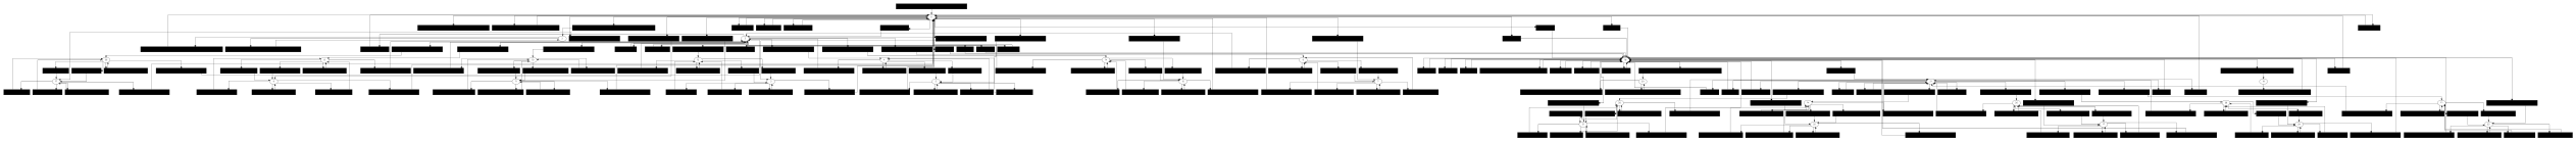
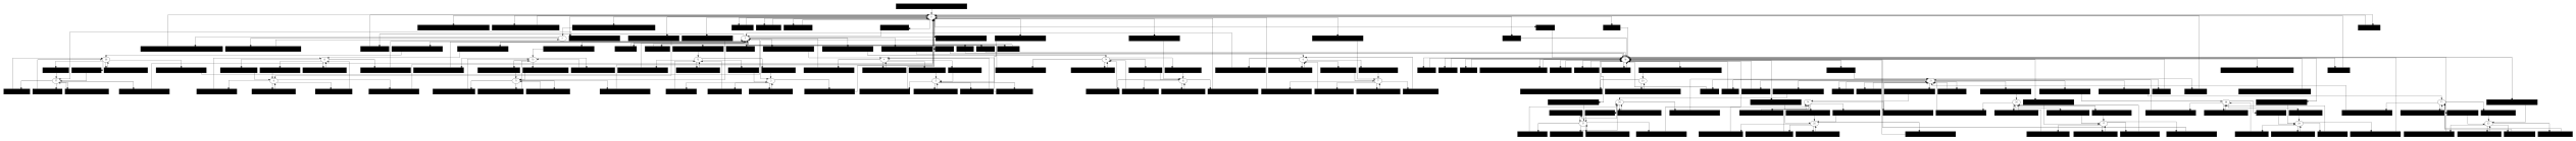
  digraph {
    fontname=Montserrat
    rankdir=TB
    splines=ortho
    node [fillcolor="#000000" fontcolor="#000000" fontname=Montserrat shape=box style=filled]
    edge [fontname=Montserrat]
    n1 [label="'mouseover' on '#131-125'='svg'][1]/*[name()='g'][1]/*[name()='rect'][1])"]
    0 [fillcolor="" fontcolor="" shape="" style=""]
    n3 [label="'click' on '#svgM rect.legendSquare'='svg'][1]/*[name()='rect'][1])"]
    n4 [label="'mouseover' on '#svgS g circle.dot'='svg'][1]/*[name()='g'][1]/*[name()='circle'][1])"]
    n5 [label="'click' on '#all-only'"]
    n6 [label="'change' on '#all-only'"]
    n7 [label="'click' on '#list-area input'"]
    n8 [label="'click' on '#list-area input'"]
    n9 [label="'mouseover' on '#list-area table tbody tr td.atd'"]
    n10 [label="'mouseover' on '#list-area table tbody tr td.atd'"]
    n11 [label="'mouseover' on '#list-area table tbody tr td.atd'"]
    n12 [label="'mouseover' on '#list-area table tbody tr td.atd'"]
    n13 [label="'mouseover' on '#list-area table tbody tr td.atd'"]
    n14 [label="'mouseover' on '#list-area table tbody tr td.atd'"]
    n15 [label="'mouseover' on '#list-area table tbody tr td.atd'"]
    n16 [label="'click' on '#cancdis'"]
    n17 [label="'click' on '#t5d1'"]
    n18 [label="'click' on '#t5d2'"]
    n19 [label="'click' on '#t5s'"]
    2 [fillcolor="" fontcolor="" shape="" style=""]
    3 [fillcolor="" fontcolor="" shape="" style=""]
    5 [fillcolor="" fontcolor="" shape="" style=""]
    7 [fillcolor="" fontcolor="" shape="" style=""]
    9 [fillcolor="" fontcolor="" shape="" style=""]
    11 [fillcolor="" fontcolor="" shape="" style=""]
    13 [fillcolor="" fontcolor="" shape="" style=""]
    15 [fillcolor="" fontcolor="" shape="" style=""]
    17 [fillcolor="" fontcolor="" shape="" style=""]
    18 [fillcolor="" fontcolor="" shape="" style=""]
    n30 [label="'mouseout' on '#131-125'='svg'][1]/*[name()='g'][1]/*[name()='rect'][1])"]
    n31 [label="'mouseout' on '#svgS g circle.dot'='svg'][1]/*[name()='g'][1]/*[name()='circle'][1])"]
    n32 [label="'click' on '#svgS g circle.dot'='svg'][1]/*[name()='g'][1]/*[name()='circle'][1])"]
    n33 [label="'click' on '#all-only'"]
    n34 [label="'change' on '#all-only'"]
    n35 [label="'click' on '#list-area input'"]
    n36 [label="'click' on '#list-area input'"]
    n37 [label="'mouseover' on '#list-area table tbody tr td.atd'"]
    n38 [label="'mouseover' on '#list-area table tbody tr td.atd'"]
    n39 [label="'mouseover' on '#list-area table tbody tr td.atd'"]
    n40 [label="'mouseover' on '#list-area table tbody tr td.atd'"]
    n41 [label="'mouseover' on '#list-area table tbody tr td.atd'"]
    n42 [label="'mouseover' on '#list-area table tbody tr td.atd'"]
    n43 [label="'mouseover' on '#list-area table tbody tr td.atd'"]
    n44 [label="'click' on '#cancdis'"]
    n45 [label="'click' on '#t5d1'"]
    n46 [label="'click' on '#t5d2'"]
    n47 [label="'click' on '#t5s'"]
    4 [fillcolor="" fontcolor="" shape="" style=""]
    6 [fillcolor="" fontcolor="" shape="" style=""]
    8 [fillcolor="" fontcolor="" shape="" style=""]
    10 [fillcolor="" fontcolor="" shape="" style=""]
    12 [fillcolor="" fontcolor="" shape="" style=""]
    14 [fillcolor="" fontcolor="" shape="" style=""]
    n54 [label=66 fillcolor="" fontcolor="" shape="" style=""]
    n55 [label="'mouseout' on '#list-area table tbody tr td.atd'"]
    n56 [label="'click' on '#list-area table tbody tr td.atd'"]
    n57 [label="'click' on '#breast neoplasms '"]
    n58 [label="'change' on '#breast neoplasms '"]
    n59 [label="'mouseout' on '#list-area table tbody tr td.atd'"]
    n60 [label="'click' on '#list-area table tbody tr td.atd'"]
    n61 [label="'click' on '#carcinoma renal cell '"]
    n62 [label="'change' on '#carcinoma renal cell '"]
    n63 [label="'mouseout' on '#list-area table tbody tr td.atd'"]
    n64 [label="'click' on '#list-area table tbody tr td.atd'"]
    n65 [label="'click' on '#colorectal neoplasms '"]
    n66 [label="'change' on '#colorectal neoplasms '"]
    n67 [label="'mouseout' on '#list-area table tbody tr td.atd'"]
    n68 [label="'click' on '#list-area table tbody tr td.atd'"]
    n69 [label="'click' on '#head and neck neoplasms '"]
    n70 [label="'change' on '#head and neck neoplasms '"]
    n71 [label="'mouseout' on '#list-area table tbody tr td.atd'"]
    n72 [label="'click' on '#list-area table tbody tr td.atd'"]
    n73 [label="'click' on '#leukemia b-cell '"]
    n74 [label="'change' on '#leukemia b-cell '"]
    n75 [label="'mouseout' on '#list-area table tbody tr td.atd'"]
    n76 [label="'click' on '#list-area table tbody tr td.atd'"]
    n77 [label="'click' on '#leukemia myeloid '"]
    n78 [label="'change' on '#leukemia myeloid '"]
    n79 [label="'mouseout' on '#list-area table tbody tr td.atd'"]
    n80 [label="'click' on '#list-area table tbody tr td.atd'"]
    n81 [label="'click' on '#lymphoma '"]
    n82 [label="'change' on '#lymphoma '"]
    n83 [label="'mouseover' on '#718-629'='svg'][1]/*[name()='g'][1]/*[name()='rect'][1])"]
    n84 [label="'click' on '#svgM rect.legendSquare'='svg'][1]/*[name()='rect'][1])"]
    n85 [label="'mouseover' on '#svgS g circle.dot'='svg'][1]/*[name()='g'][1]/*[name()='circle'][1])"]
    n86 [label="'click' on '#all-only'"]
    n87 [label="'change' on '#all-only'"]
    n88 [label="'click' on '#list-area input'"]
    n89 [label="'click' on '#list-area input'"]
    n90 [label="'mouseover' on '#list-area table tbody tr td.atd'"]
    n91 [label="'mouseover' on '#list-area table tbody tr td.atd'"]
    n92 [label="'mouseover' on '#list-area table tbody tr td.atd'"]
    n93 [label="'mouseover' on '#list-area table tbody tr td.atd'"]
    n94 [label="'mouseover' on '#list-area table tbody tr td.atd'"]
    n95 [label="'click' on '#cancdis'"]
    n96 [label="'click' on '#t5d1'"]
    n97 [label="'click' on '#t5d2'"]
    n98 [label="'click' on '#t5s'"]
-   19 [fillcolor="" fontcolor="" shape="" style=""]
    20 [fillcolor="" fontcolor="" shape="" style=""]
    21 [fillcolor="" fontcolor="" shape="" style=""]
    23 [fillcolor="" fontcolor="" shape="" style=""]
    25 [fillcolor="" fontcolor="" shape="" style=""]
    27 [fillcolor="" fontcolor="" shape="" style=""]
    29 [fillcolor="" fontcolor="" shape="" style=""]
    31 [fillcolor="" fontcolor="" shape="" style=""]
    n107 [label="'mouseout' on '#list-area table tbody tr td.atd'"]
    n108 [label="'click' on '#list-area table tbody tr td.atd'"]
    n109 [label="'click' on '#breast neoplasms '"]
    n110 [label="'change' on '#breast neoplasms '"]
    n111 [label="'mouseout' on '#list-area table tbody tr td.atd'"]
    n112 [label="'click' on '#list-area table tbody tr td.atd'"]
    n113 [label="'click' on '#carcinoma renal cell '"]
    n114 [label="'change' on '#carcinoma renal cell '"]
    n115 [label="'mouseout' on '#list-area table tbody tr td.atd'"]
    n116 [label="'click' on '#list-area table tbody tr td.atd'"]
    n117 [label="'click' on '#colorectal neoplasms '"]
    n118 [label="'change' on '#colorectal neoplasms '"]
    n119 [label="'mouseout' on '#list-area table tbody tr td.atd'"]
    n120 [label="'click' on '#list-area table tbody tr td.atd'"]
    n121 [label="'click' on '#head and neck neoplasms '"]
    n122 [label="'change' on '#head and neck neoplasms '"]
    n123 [label="'mouseout' on '#list-area table tbody tr td.atd'"]
    n124 [label="'click' on '#list-area table tbody tr td.atd'"]
    n125 [label="'click' on '#leukemia b-cell '"]
    n126 [label="'change' on '#leukemia b-cell '"]
    n127 [label="'mouseout' on '#list-area table tbody tr td.atd'"]
    n128 [label="'click' on '#list-area table tbody tr td.atd'"]
    n129 [label="'click' on '#leukemia myeloid '"]
    n130 [label="'change' on '#leukemia myeloid '"]
    n131 [label="'mouseout' on '#list-area table tbody tr td.atd'"]
    n132 [label="'click' on '#list-area table tbody tr td.atd'"]
    n133 [label="'click' on '#lymphoma '"]
    n134 [label="'change' on '#lymphoma '"]
    n135 [label="'mouseout' on '#718-629'='svg'][1]/*[name()='g'][1]/*[name()='rect'][1])"]
    n136 [label="'mouseout' on '#svgS g circle.dot'='svg'][1]/*[name()='g'][1]/*[name()='circle'][1])"]
    n137 [label="'click' on '#svgS g circle.dot'='svg'][1]/*[name()='g'][1]/*[name()='circle'][1])"]
    n138 [label="'click' on '#all-only'"]
    n139 [label="'change' on '#all-only'"]
    n140 [label="'click' on '#list-area input'"]
    n141 [label="'click' on '#list-area input'"]
    n142 [label="'mouseover' on '#list-area table tbody tr td.atd'"]
    n143 [label="'mouseover' on '#list-area table tbody tr td.atd'"]
    n144 [label="'mouseover' on '#list-area table tbody tr td.atd'"]
    n145 [label="'mouseover' on '#list-area table tbody tr td.atd'"]
    n146 [label="'mouseover' on '#list-area table tbody tr td.atd'"]
    n147 [label="'click' on '#cancdis'"]
    n148 [label="'click' on '#t5d1'"]
    n149 [label="'click' on '#t5d2'"]
    n150 [label="'click' on '#t5s'"]
    22 [fillcolor="" fontcolor="" shape="" style=""]
    24 [fillcolor="" fontcolor="" shape="" style=""]
    26 [fillcolor="" fontcolor="" shape="" style=""]
    28 [fillcolor="" fontcolor="" shape="" style=""]
    30 [fillcolor="" fontcolor="" shape="" style=""]
    n156 [label="'mouseout' on '#list-area table tbody tr td.atd'"]
    n157 [label="'click' on '#list-area table tbody tr td.atd'"]
    n158 [label="'click' on '#anemia aplastic '"]
    n159 [label="'change' on '#anemia aplastic '"]
    n160 [label="'mouseout' on '#list-area table tbody tr td.atd'"]
    n161 [label="'click' on '#list-area table tbody tr td.atd'"]
    n162 [label="'click' on '#blood coagulation disorders '"]
    n163 [label="'change' on '#blood coagulation disorders '"]
    n164 [label="'mouseout' on '#list-area table tbody tr td.atd'"]
    n165 [label="'click' on '#list-area table tbody tr td.atd'"]
    n166 [label="'click' on '#blood platelet disorders '"]
    n167 [label="'change' on '#blood platelet disorders '"]
    n168 [label="'mouseout' on '#list-area table tbody tr td.atd'"]
    n169 [label="'click' on '#list-area table tbody tr td.atd'"]
    n170 [label="'click' on '#exophthalmos '"]
    n171 [label="'change' on '#exophthalmos '"]
    n172 [label="'mouseout' on '#list-area table tbody tr td.atd'"]
    n173 [label="'click' on '#list-area table tbody tr td.atd'"]
    n174 [label="'click' on '#graves disease '"]
    n175 [label="'change' on '#graves disease '"]
    n176 [label="'mouseout' on '#list-area table tbody tr td.atd'"]
    n177 [label="'click' on '#list-area table tbody tr td.atd'"]
    n178 [label="'click' on '#anemia aplastic '"]
    n179 [label="'change' on '#anemia aplastic '"]
    n180 [label="'mouseout' on '#list-area table tbody tr td.atd'"]
    n181 [label="'click' on '#list-area table tbody tr td.atd'"]
    n182 [label="'click' on '#blood coagulation disorders '"]
    n183 [label="'change' on '#blood coagulation disorders '"]
    n184 [label="'mouseout' on '#list-area table tbody tr td.atd'"]
    n185 [label="'click' on '#list-area table tbody tr td.atd'"]
    n186 [label="'click' on '#blood platelet disorders '"]
    n187 [label="'change' on '#blood platelet disorders '"]
    n188 [label="'mouseout' on '#list-area table tbody tr td.atd'"]
    n189 [label="'click' on '#list-area table tbody tr td.atd'"]
    n190 [label="'click' on '#exophthalmos '"]
    n191 [label="'change' on '#exophthalmos '"]
    n192 [label="'mouseout' on '#list-area table tbody tr td.atd'"]
    n193 [label="'click' on '#list-area table tbody tr td.atd'"]
    n194 [label="'click' on '#graves disease '"]
    n195 [label="'change' on '#graves disease '"]
    0 -> n1 [arrowhead=box]
    0 -> n3 [arrowhead=box]
    0 -> n4 [arrowhead=box]
    0 -> n5 [arrowhead=box]
    0 -> n6 [arrowhead=box]
    0 -> n7 [arrowhead=box]
    0 -> n8 [arrowhead=box]
    0 -> n9 [arrowhead=box]
    0 -> n10 [arrowhead=box]
    0 -> n11 [arrowhead=box]
    0 -> n12 [arrowhead=box]
    0 -> n13 [arrowhead=box]
    0 -> n14 [arrowhead=box]
    0 -> n15 [arrowhead=box]
    0 -> n16 [arrowhead=box]
    0 -> n17 [arrowhead=box]
    0 -> n18 [arrowhead=box]
    0 -> n19 [arrowhead=box]
    n3 -> 0
    n4 -> 2
    n5 -> 0
    n6 -> 0
    n7 -> 0
    n8 -> 3
    n9 -> 5
    n10 -> 7
    n11 -> 9
    n12 -> 11
    n13 -> 13
    n14 -> 15
    n15 -> 17
    n16 -> 0
    n17 -> 18
    n18 -> 18
    n19 -> 18
    2 -> n31 [arrowhead=box]
    2 -> n32 [arrowhead=box]
    3 -> n33 [arrowhead=box]
    3 -> n34 [arrowhead=box]
    3 -> n35 [arrowhead=box]
    3 -> n36 [arrowhead=box]
    3 -> n37 [arrowhead=box]
    3 -> n38 [arrowhead=box]
    3 -> n39 [arrowhead=box]
    3 -> n40 [arrowhead=box]
    3 -> n41 [arrowhead=box]
    3 -> n42 [arrowhead=box]
    3 -> n43 [arrowhead=box]
    3 -> n44 [arrowhead=box]
    3 -> n45 [arrowhead=box]
    3 -> n46 [arrowhead=box]
    3 -> n47 [arrowhead=box]
    5 -> n55 [arrowhead=box]
    5 -> n56 [arrowhead=box]
    5 -> n57 [arrowhead=box]
    5 -> n58 [arrowhead=box]
    7 -> n59 [arrowhead=box]
    7 -> n60 [arrowhead=box]
    7 -> n61 [arrowhead=box]
    7 -> n62 [arrowhead=box]
    9 -> n63 [arrowhead=box]
    9 -> n64 [arrowhead=box]
    9 -> n65 [arrowhead=box]
    9 -> n66 [arrowhead=box]
    11 -> n67 [arrowhead=box]
    11 -> n68 [arrowhead=box]
    11 -> n69 [arrowhead=box]
    11 -> n70 [arrowhead=box]
    13 -> n71 [arrowhead=box]
    13 -> n72 [arrowhead=box]
    13 -> n73 [arrowhead=box]
    13 -> n74 [arrowhead=box]
    15 -> n75 [arrowhead=box]
    15 -> n76 [arrowhead=box]
    15 -> n77 [arrowhead=box]
    15 -> n78 [arrowhead=box]
    17 -> n79 [arrowhead=box]
    17 -> n80 [arrowhead=box]
    17 -> n81 [arrowhead=box]
    17 -> n82 [arrowhead=box]
    18 -> n83 [arrowhead=box]
    18 -> n84 [arrowhead=box]
    18 -> n85 [arrowhead=box]
    18 -> n86 [arrowhead=box]
    18 -> n87 [arrowhead=box]
    18 -> n88 [arrowhead=box]
    18 -> n89 [arrowhead=box]
    18 -> n90 [arrowhead=box]
    18 -> n91 [arrowhead=box]
    18 -> n92 [arrowhead=box]
    18 -> n93 [arrowhead=box]
    18 -> n94 [arrowhead=box]
    18 -> n95 [arrowhead=box]
    18 -> n96 [arrowhead=box]
    18 -> n97 [arrowhead=box]
    18 -> n98 [arrowhead=box]
    n30 -> 0
    n31 -> 0
    n32 -> 2
    n33 -> 3
    n34 -> 3
    n35 -> 0
    n36 -> 3
    n37 -> 4
    n38 -> 6
    n39 -> 8
    n40 -> 10
    n41 -> 12
    n42 -> 14
    n43 -> n54
    n44 -> 0
    n45 -> 18
    n46 -> 18
    n47 -> 18
    4 -> n107 [arrowhead=box]
    4 -> n108 [arrowhead=box]
    4 -> n109 [arrowhead=box]
    4 -> n110 [arrowhead=box]
    6 -> n111 [arrowhead=box]
    6 -> n112 [arrowhead=box]
    6 -> n113 [arrowhead=box]
    6 -> n114 [arrowhead=box]
    8 -> n115 [arrowhead=box]
    8 -> n116 [arrowhead=box]
    8 -> n117 [arrowhead=box]
    8 -> n118 [arrowhead=box]
    10 -> n119 [arrowhead=box]
    10 -> n120 [arrowhead=box]
    10 -> n121 [arrowhead=box]
    10 -> n122 [arrowhead=box]
    12 -> n123 [arrowhead=box]
    12 -> n124 [arrowhead=box]
    12 -> n125 [arrowhead=box]
    12 -> n126 [arrowhead=box]
    14 -> n127 [arrowhead=box]
    14 -> n128 [arrowhead=box]
    14 -> n129 [arrowhead=box]
    14 -> n130 [arrowhead=box]
    n54 -> n131 [arrowhead=box]
    n54 -> n132 [arrowhead=box]
    n54 -> n133 [arrowhead=box]
    n54 -> n134 [arrowhead=box]
    n55 -> 0
    n56 -> 5
    n57 -> 4
    n58 -> 4
    n59 -> 0
    n60 -> 7
    n61 -> 6
    n62 -> 6
    n63 -> 0
    n64 -> 9
    n65 -> 8
    n66 -> 8
    n67 -> 0
    n68 -> 11
    n69 -> 10
    n70 -> 10
    n71 -> 0
    n72 -> 13
    n73 -> 12
    n74 -> 12
    n75 -> 0
    n76 -> 15
    n77 -> 14
    n78 -> 14
    n79 -> 0
    n80 -> 17
    n81 -> n54
    n82 -> n54
-   n83 -> 19
    n84 -> 18
    n85 -> 20
    n86 -> 18
    n87 -> 18
    n88 -> 18
    n89 -> 21
    n90 -> 23
    n91 -> 25
    n92 -> 27
    n93 -> 29
    n94 -> 31
    n95 -> 0
    n96 -> 18
    n97 -> 18
    n98 -> 18
-   19 -> n135 [arrowhead=box]
    20 -> n136 [arrowhead=box]
    20 -> n137 [arrowhead=box]
    21 -> n138 [arrowhead=box]
    21 -> n139 [arrowhead=box]
    21 -> n140 [arrowhead=box]
    21 -> n141 [arrowhead=box]
    21 -> n142 [arrowhead=box]
    21 -> n143 [arrowhead=box]
    21 -> n144 [arrowhead=box]
    21 -> n145 [arrowhead=box]
    21 -> n146 [arrowhead=box]
    21 -> n147 [arrowhead=box]
    21 -> n148 [arrowhead=box]
    21 -> n149 [arrowhead=box]
    21 -> n150 [arrowhead=box]
    23 -> n156 [arrowhead=box]
    23 -> n157 [arrowhead=box]
    23 -> n158 [arrowhead=box]
    23 -> n159 [arrowhead=box]
    25 -> n160 [arrowhead=box]
    25 -> n161 [arrowhead=box]
    25 -> n162 [arrowhead=box]
    25 -> n163 [arrowhead=box]
    27 -> n164 [arrowhead=box]
    27 -> n165 [arrowhead=box]
    27 -> n166 [arrowhead=box]
    27 -> n167 [arrowhead=box]
    29 -> n168 [arrowhead=box]
    29 -> n169 [arrowhead=box]
    29 -> n170 [arrowhead=box]
    29 -> n171 [arrowhead=box]
    31 -> n172 [arrowhead=box]
    31 -> n173 [arrowhead=box]
    31 -> n174 [arrowhead=box]
    31 -> n175 [arrowhead=box]
    n107 -> 3
    n108 -> 4
    n109 -> 5
    n110 -> 5
    n111 -> 3
    n112 -> 6
    n113 -> 7
    n114 -> 7
    n115 -> 3
    n116 -> 8
    n117 -> 9
    n118 -> 9
    n119 -> 3
    n120 -> 10
    n121 -> 11
    n122 -> 11
    n123 -> 3
    n124 -> 12
    n125 -> 13
    n126 -> 13
    n127 -> 3
    n128 -> 14
    n129 -> 15
    n130 -> 15
    n131 -> 3
    n132 -> n54
    n133 -> 17
    n134 -> 17
    n135 -> 18
    n136 -> 18
    n137 -> 20
    n138 -> 21
    n139 -> 21
    n140 -> 18
    n141 -> 21
    n142 -> 22
    n143 -> 24
    n144 -> 26
    n145 -> 28
    n146 -> 30
    n147 -> 0
    n148 -> 18
    n149 -> 18
    n150 -> 18
    22 -> n176 [arrowhead=box]
    22 -> n177 [arrowhead=box]
    22 -> n178 [arrowhead=box]
    22 -> n179 [arrowhead=box]
    24 -> n180 [arrowhead=box]
    24 -> n181 [arrowhead=box]
    24 -> n182 [arrowhead=box]
    24 -> n183 [arrowhead=box]
    26 -> n184 [arrowhead=box]
    26 -> n185 [arrowhead=box]
    26 -> n186 [arrowhead=box]
    26 -> n187 [arrowhead=box]
    28 -> n188 [arrowhead=box]
    28 -> n189 [arrowhead=box]
    28 -> n190 [arrowhead=box]
    28 -> n191 [arrowhead=box]
    30 -> n192 [arrowhead=box]
    30 -> n193 [arrowhead=box]
    30 -> n194 [arrowhead=box]
    30 -> n195 [arrowhead=box]
    n156 -> 18
    n157 -> 23
    n158 -> 22
    n159 -> 22
    n160 -> 18
    n161 -> 25
    n162 -> 24
    n163 -> 24
    n164 -> 18
    n165 -> 27
    n166 -> 26
    n167 -> 26
    n168 -> 18
    n169 -> 29
    n170 -> 28
    n171 -> 28
    n172 -> 18
    n173 -> 31
    n174 -> 30
    n175 -> 30
    n176 -> 21
    n177 -> 22
    n178 -> 23
    n179 -> 23
    n180 -> 21
    n181 -> 24
    n182 -> 25
    n183 -> 25
    n184 -> 21
    n185 -> 26
    n186 -> 27
    n187 -> 27
    n188 -> 21
    n189 -> 28
    n190 -> 29
    n191 -> 29
    n192 -> 21
    n193 -> 30
    n194 -> 31
    n195 -> 31
  }
